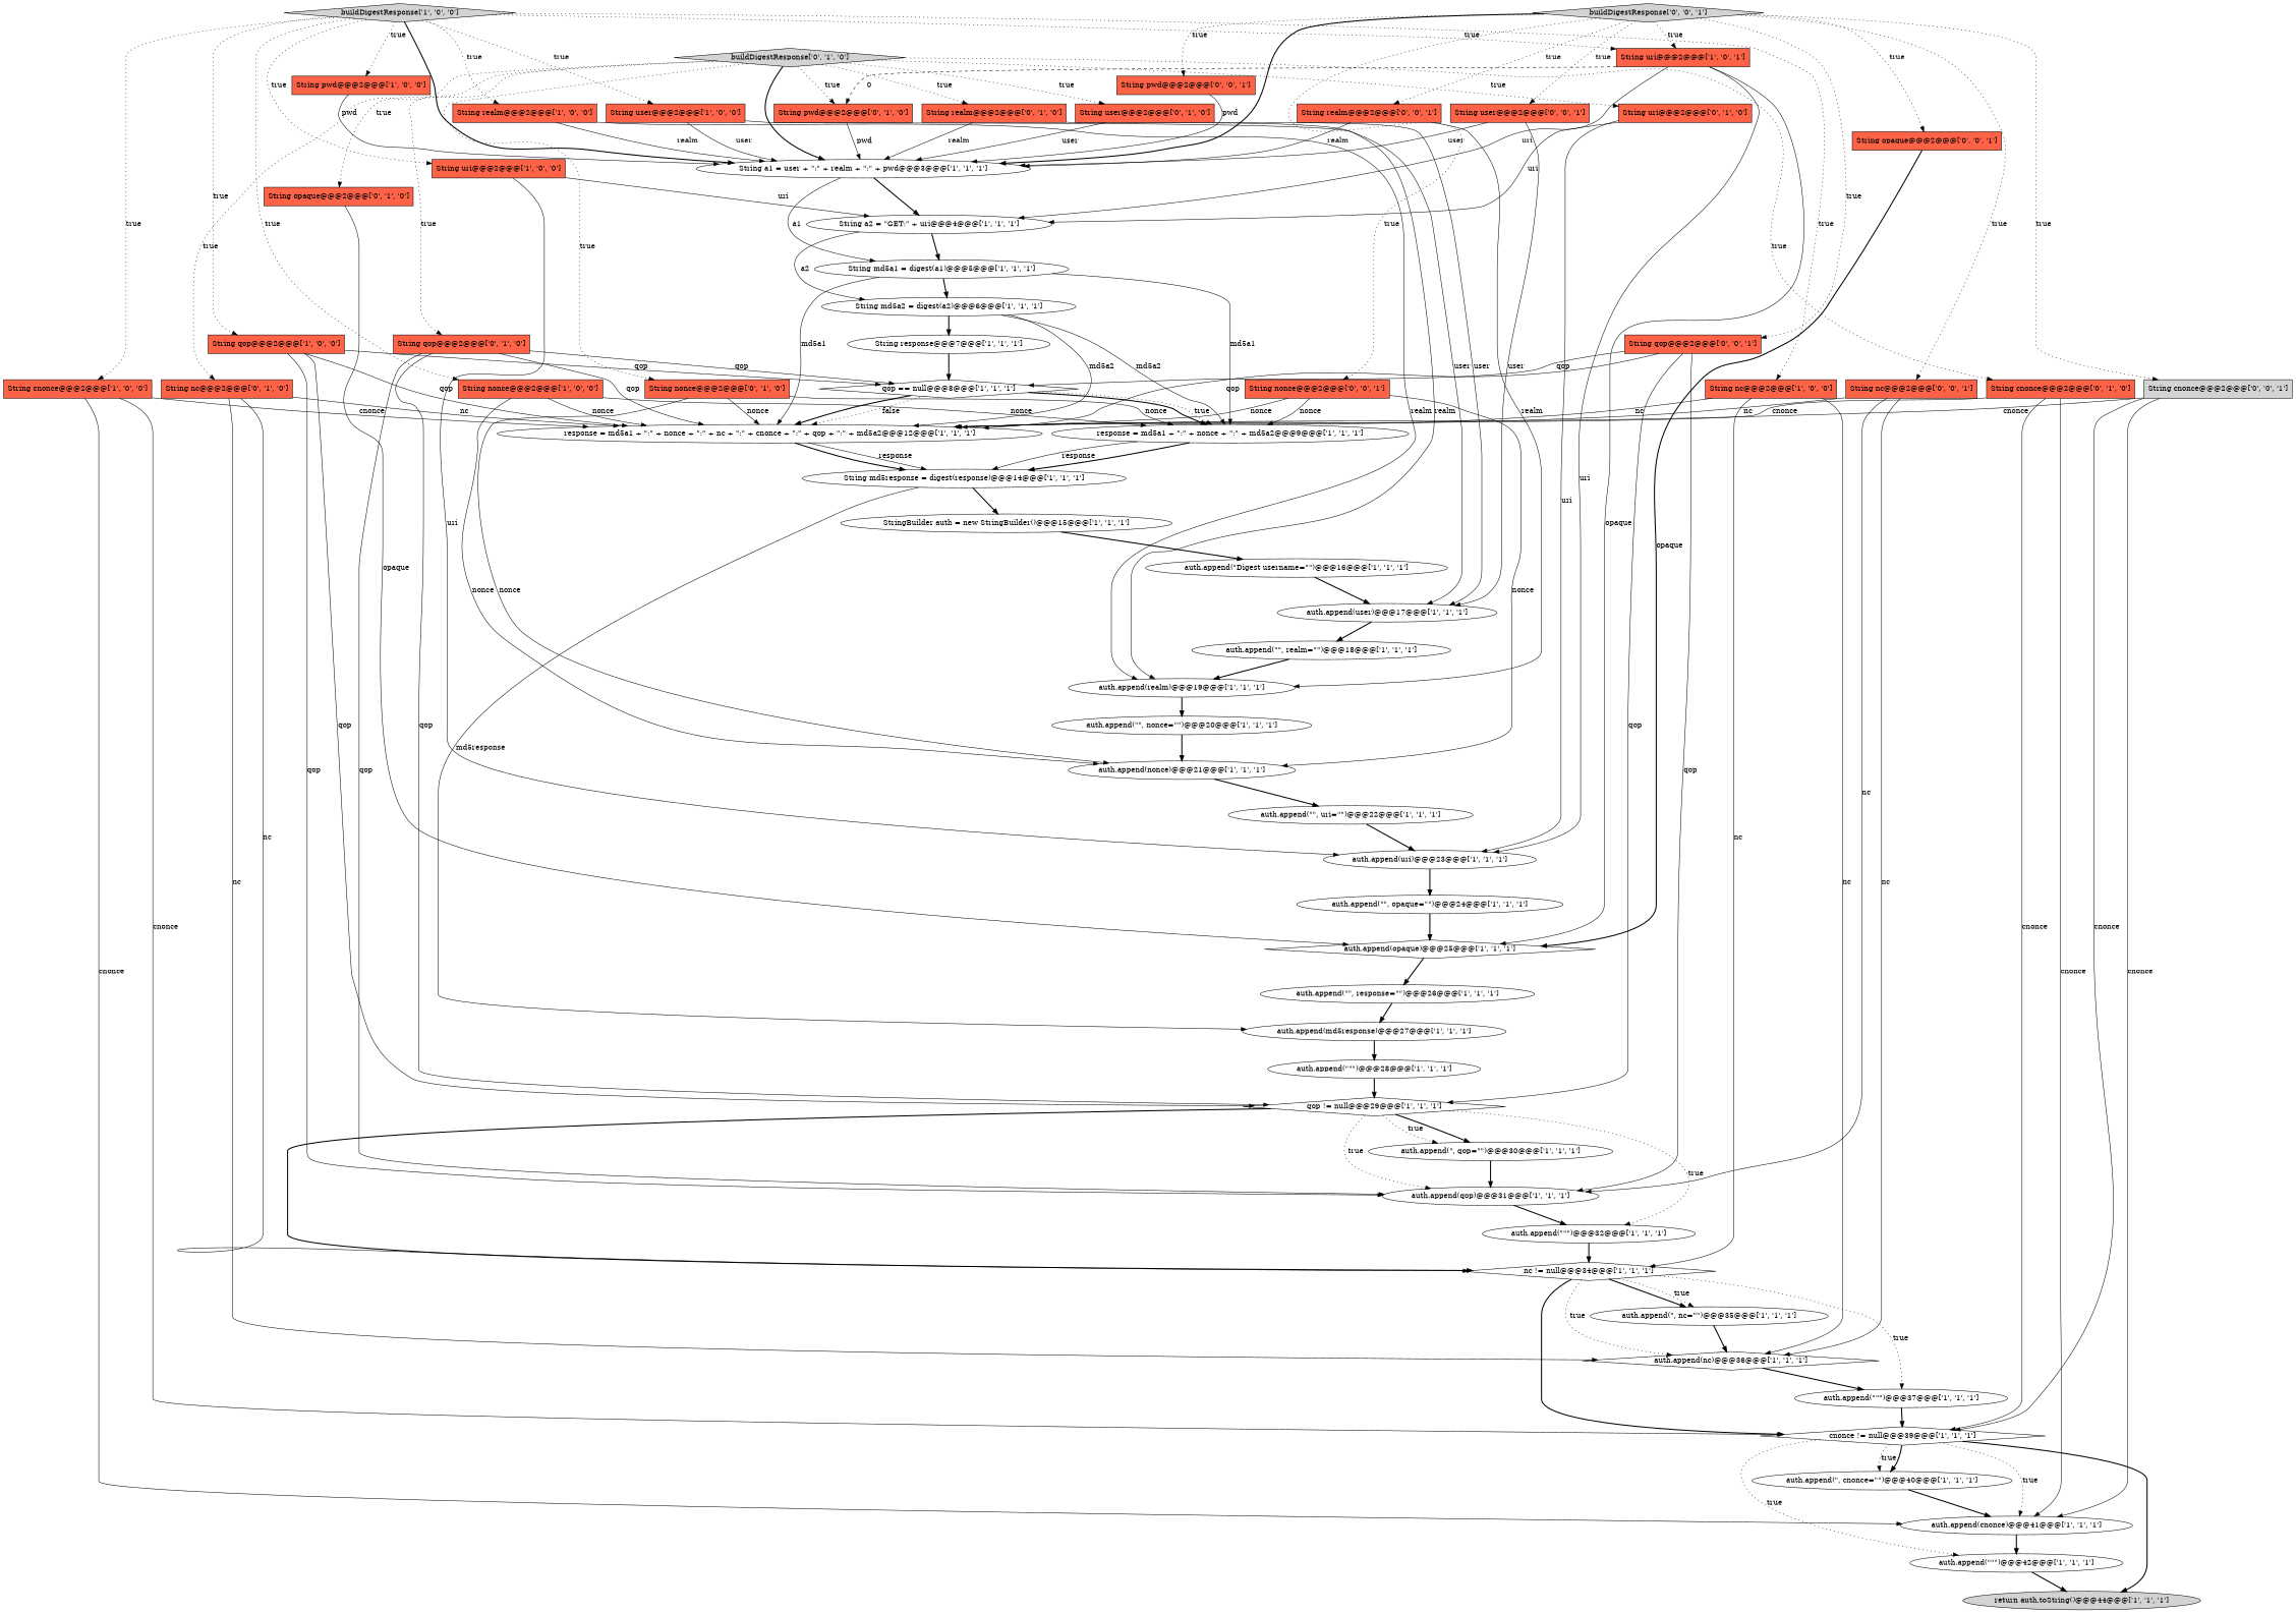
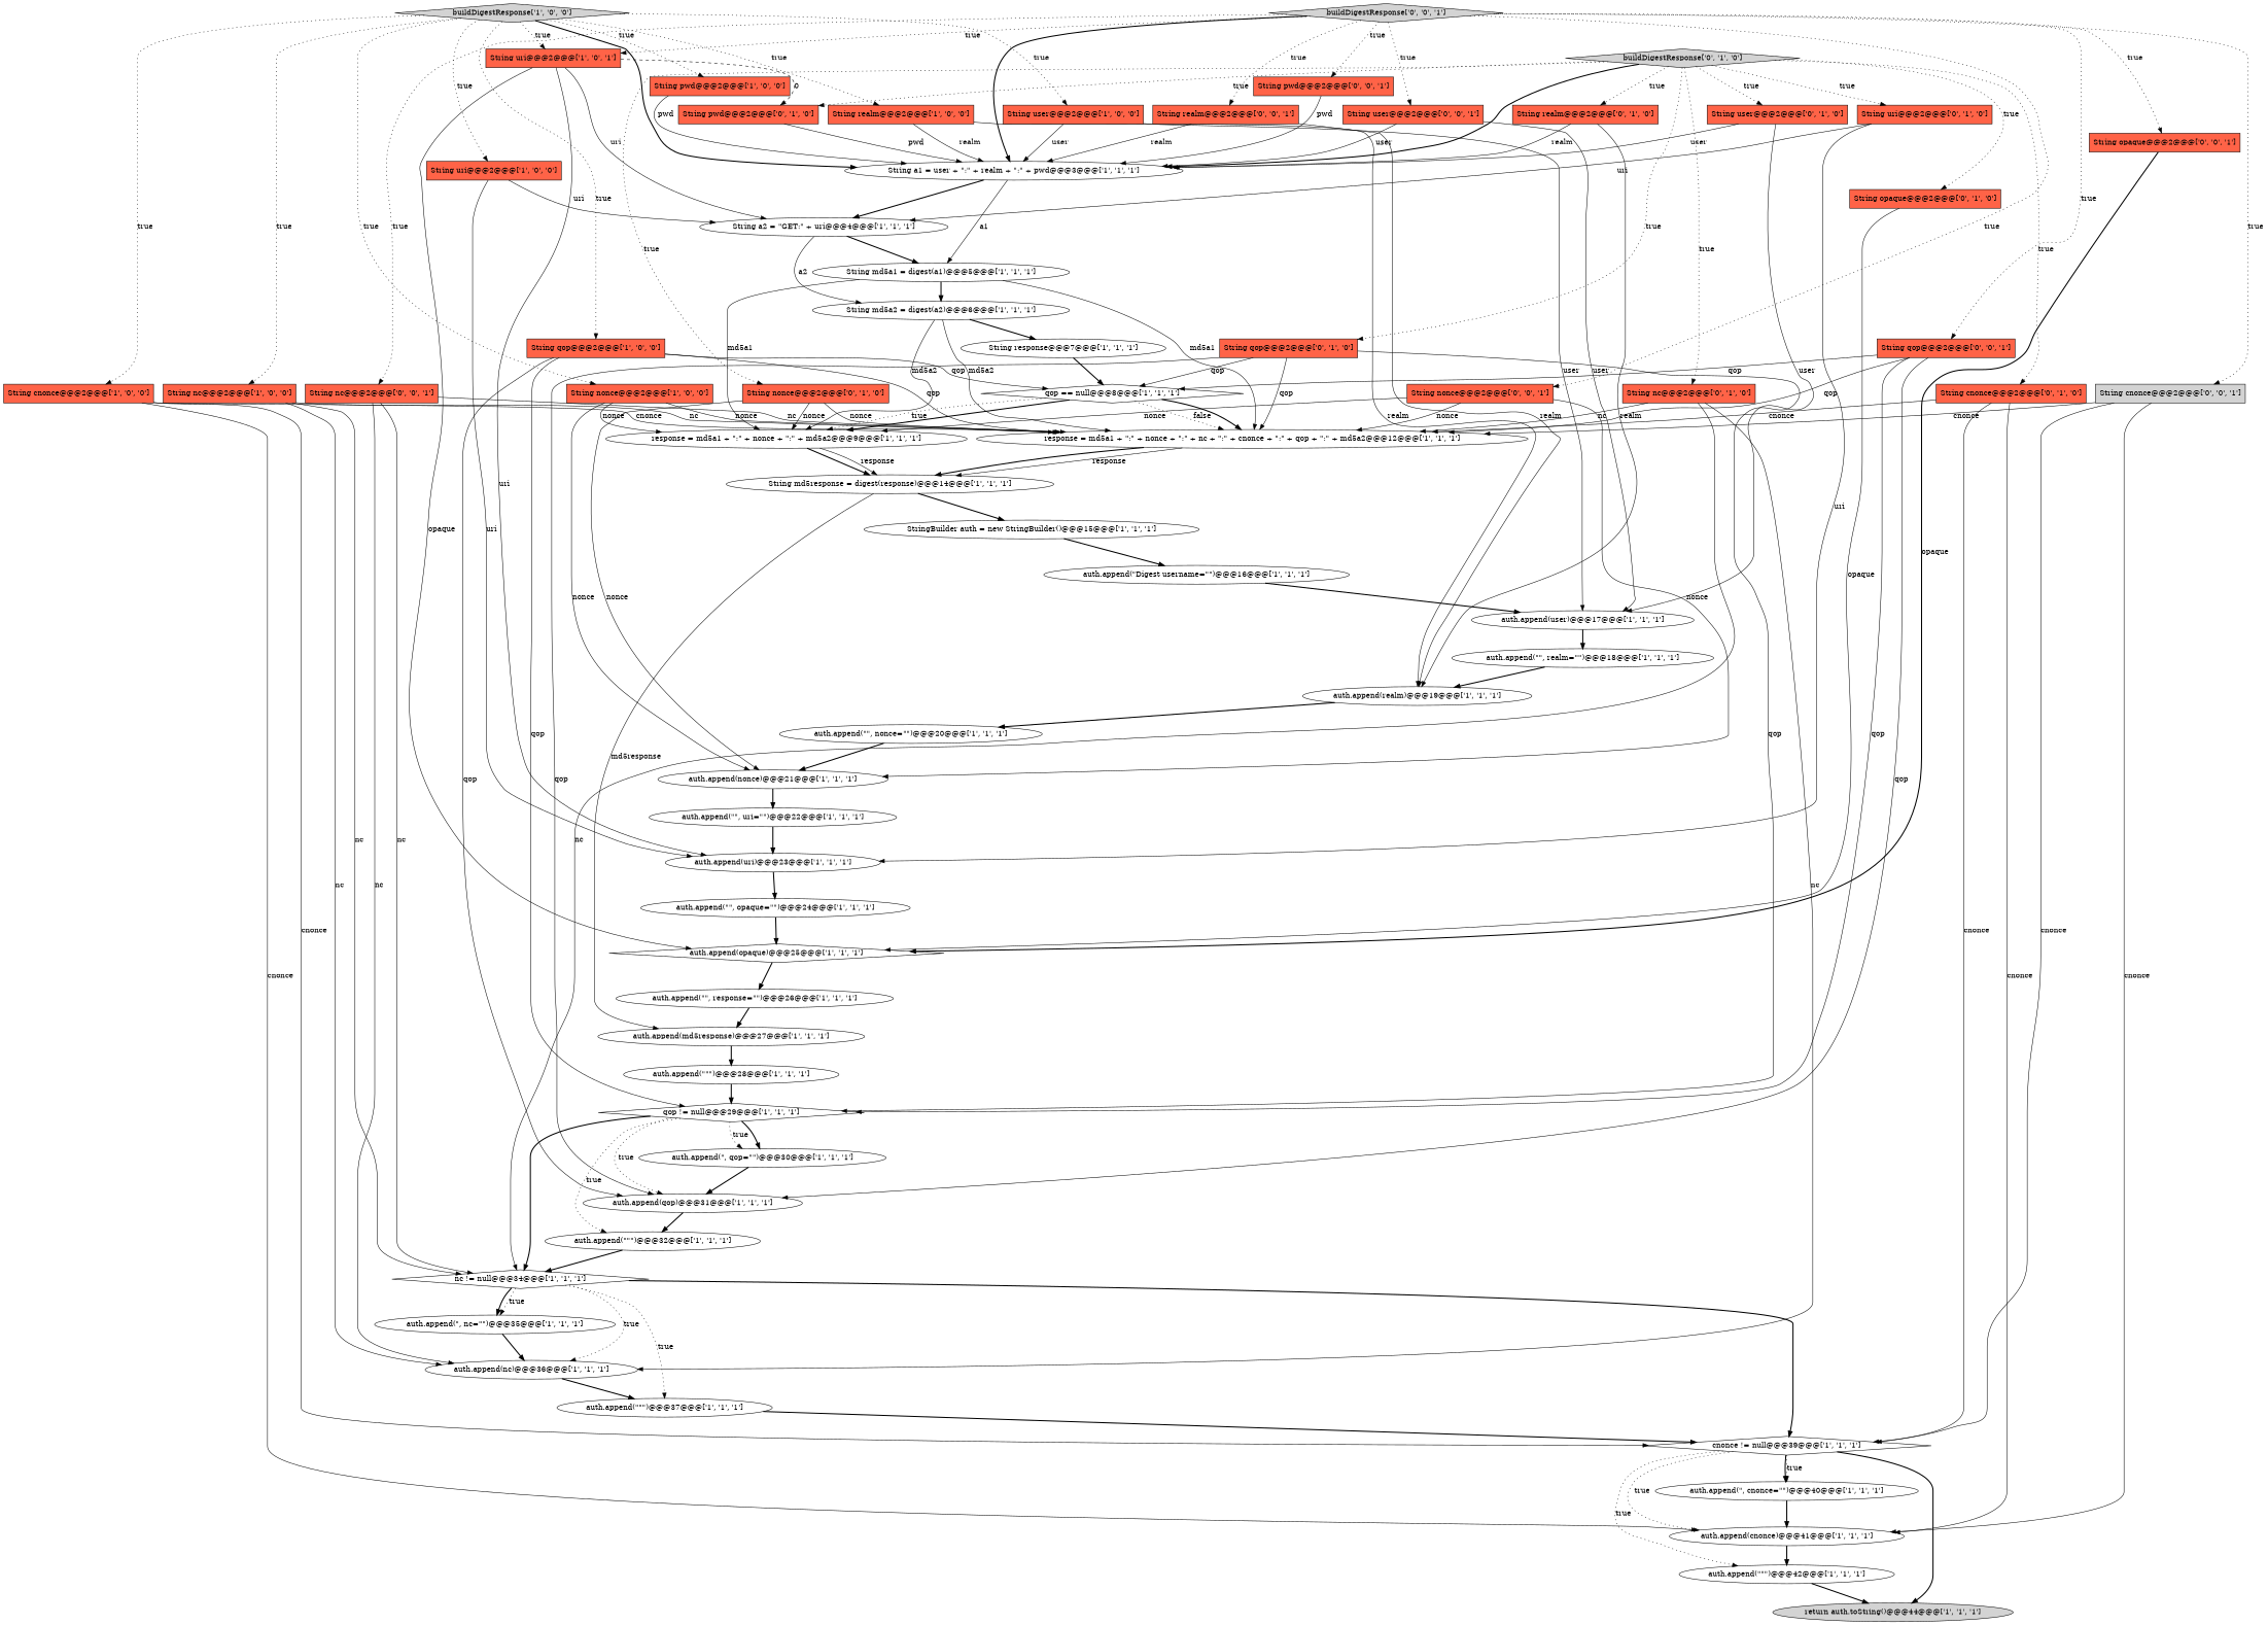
  digraph {
    node [fillcolor=white shape=ellipse style=filled]
    edge [style=solid]
    n1 [fillcolor=tomato label="String uri@@@2@@@['0', '1', '0']" shape=box]
    n2 [label="auth.append(uri)@@@23@@@['1', '1', '1']"]
    n3 [label="String a2 = \"GET:\" + uri@@@4@@@['1', '1', '1']"]
    n4 [label="auth.append(\"\", opaque=\"\")@@@24@@@['1', '1', '1']"]
    n5 [label="String md5a1 = digest(a1)@@@5@@@['1', '1', '1']"]
    n6 [label="String md5a2 = digest(a2)@@@6@@@['1', '1', '1']"]
    n7 [fillcolor=tomato label="String nc@@@2@@@['1', '0', '0']" shape=box]
    n8 [label="nc != null@@@34@@@['1', '1', '1']" shape=diamond]
    n9 [label="response = md5a1 + \":\" + nonce + \":\" + nc + \":\" + cnonce + \":\" + qop + \":\" + md5a2@@@12@@@['1', '1', '1']"]
-   n10 [label="auth.append(nc)@@@36@@@['1', '1', '1']" shape=diamond]
+   n10 [label="auth.append(nc)@@@36@@@['1', '1', '1']"]
    n11 [label="cnonce != null@@@39@@@['1', '1', '1']" shape=diamond]
    n12 [label="auth.append(\", nc=\"\")@@@35@@@['1', '1', '1']"]
    n13 [label="auth.append(\"\"\")@@@37@@@['1', '1', '1']"]
    n14 [label="String md5response = digest(response)@@@14@@@['1', '1', '1']"]
    n15 [label="auth.append(\"\", uri=\"\")@@@22@@@['1', '1', '1']"]
    n16 [fillcolor=tomato label="String nonce@@@2@@@['1', '0', '0']" shape=box]
    n17 [label="response = md5a1 + \":\" + nonce + \":\" + md5a2@@@9@@@['1', '1', '1']"]
    n18 [label="auth.append(nonce)@@@21@@@['1', '1', '1']"]
    n19 [label="StringBuilder auth = new StringBuilder()@@@15@@@['1', '1', '1']"]
    n20 [label="auth.append(md5response)@@@27@@@['1', '1', '1']"]
    n21 [label="auth.append(opaque)@@@25@@@['1', '1', '1']" shape=diamond]
    n22 [label="auth.append(\"\", response=\"\")@@@26@@@['1', '1', '1']"]
    n23 [label="auth.append(\"\"\")@@@42@@@['1', '1', '1']"]
    n24 [label="auth.append(cnonce)@@@41@@@['1', '1', '1']"]
    n25 [label="auth.append(\", cnonce=\"\")@@@40@@@['1', '1', '1']"]
    n26 [fillcolor=lightgray label="return auth.toString()@@@44@@@['1', '1', '1']"]
    n27 [label="auth.append(qop)@@@31@@@['1', '1', '1']"]
    n28 [label="auth.append(\"\"\")@@@32@@@['1', '1', '1']"]
    n29 [label="auth.append(\", qop=\"\")@@@30@@@['1', '1', '1']"]
    n30 [fillcolor=tomato label="String realm@@@2@@@['1', '0', '0']" shape=box]
    n31 [label="String a1 = user + \":\" + realm + \":\" + pwd@@@3@@@['1', '1', '1']"]
    n32 [label="auth.append(realm)@@@19@@@['1', '1', '1']"]
    n33 [label="auth.append(\"\", nonce=\"\")@@@20@@@['1', '1', '1']"]
    n34 [fillcolor=lightgray label="String cnonce@@@2@@@['0', '0', '1']" shape=box]
    n35 [fillcolor=tomato label="String qop@@@2@@@['1', '0', '0']" shape=box]
    n36 [label="qop == null@@@8@@@['1', '1', '1']" shape=diamond]
    n37 [label="qop != null@@@29@@@['1', '1', '1']" shape=diamond]
    n38 [fillcolor=tomato label="String nonce@@@2@@@['0', '0', '1']" shape=box]
    n39 [label="auth.append(\"Digest username=\"\")@@@16@@@['1', '1', '1']"]
    n40 [label="auth.append(\"\"\")@@@28@@@['1', '1', '1']"]
    n41 [fillcolor=tomato label="String nc@@@2@@@['0', '0', '1']" shape=box]
    n42 [fillcolor=lightgray label="buildDigestResponse['1', '0', '0']" shape=diamond]
    n43 [fillcolor=tomato label="String uri@@@2@@@['1', '0', '1']" shape=box]
    n44 [fillcolor=tomato label="String pwd@@@2@@@['1', '0', '0']" shape=box]
    n45 [fillcolor=tomato label="String uri@@@2@@@['1', '0', '0']" shape=box]
    n46 [fillcolor=tomato label="String cnonce@@@2@@@['1', '0', '0']" shape=box]
    n47 [fillcolor=tomato label="String user@@@2@@@['1', '0', '0']" shape=box]
    n48 [fillcolor=tomato label="String pwd@@@2@@@['0', '1', '0']" shape=box]
    n49 [label="auth.append(user)@@@17@@@['1', '1', '1']"]
    n50 [label="auth.append(\"\", realm=\"\")@@@18@@@['1', '1', '1']"]
    n51 [fillcolor=lightgray label="buildDigestResponse['0', '0', '1']" shape=diamond]
    n52 [fillcolor=tomato label="String pwd@@@2@@@['0', '0', '1']" shape=box]
    n53 [fillcolor=tomato label="String opaque@@@2@@@['0', '0', '1']" shape=box]
    n54 [fillcolor=tomato label="String user@@@2@@@['0', '0', '1']" shape=box]
    n55 [fillcolor=tomato label="String qop@@@2@@@['0', '0', '1']" shape=box]
    n56 [fillcolor=tomato label="String realm@@@2@@@['0', '0', '1']" shape=box]
    n57 [fillcolor=tomato label="String nc@@@2@@@['0', '1', '0']" shape=box]
    n58 [fillcolor=tomato label="String opaque@@@2@@@['0', '1', '0']" shape=box]
    n59 [label="String response@@@7@@@['1', '1', '1']"]
    n60 [fillcolor=tomato label="String realm@@@2@@@['0', '1', '0']" shape=box]
    n61 [fillcolor=tomato label="String cnonce@@@2@@@['0', '1', '0']" shape=box]
    n62 [fillcolor=tomato label="String qop@@@2@@@['0', '1', '0']" shape=box]
    n63 [fillcolor=lightgray label="buildDigestResponse['0', '1', '0']" shape=diamond]
    n64 [fillcolor=tomato label="String user@@@2@@@['0', '1', '0']" shape=box]
    n65 [fillcolor=tomato label="String nonce@@@2@@@['0', '1', '0']" shape=box]
    n1 -> n2 [label=uri]
    n1 -> n3 [label=uri]
    n2 -> n4 [style=bold]
    n3 -> n5 [style=bold]
    n3 -> n6 [label=a2]
    n4 -> n21 [style=bold]
    n5 -> n6 [style=bold]
    n5 -> n9 [label=md5a1]
    n5 -> n17 [label=md5a1]
    n6 -> n9 [label=md5a2]
    n6 -> n17 [label=md5a2]
    n6 -> n59 [style=bold]
    n7 -> n8 [label=nc]
    n7 -> n9 [label=nc]
    n7 -> n10 [label=nc]
    n8 -> n10 [label=true style=dotted]
    n8 -> n11 [style=bold]
    n8 -> n12 [style=bold]
    n8 -> n12 [label=true style=dotted]
    n8 -> n13 [label=true style=dotted]
    n9 -> n14 [label=response]
    n9 -> n14 [style=bold]
    n10 -> n13 [style=bold]
    n11 -> n23 [label=true style=dotted]
    n11 -> n24 [label=true style=dotted]
    n11 -> n25 [label=true style=dotted]
    n11 -> n25 [style=bold]
    n11 -> n26 [style=bold]
    n12 -> n10 [style=bold]
    n13 -> n11 [style=bold]
    n14 -> n19 [style=bold]
    n14 -> n20 [label=md5response]
    n15 -> n2 [style=bold]
    n16 -> n9 [label=nonce]
    n16 -> n17 [label=nonce]
    n16 -> n18 [label=nonce]
    n17 -> n14 [style=bold]
    n17 -> n14 [label=response]
    n18 -> n15 [style=bold]
    n19 -> n39 [style=bold]
    n20 -> n40 [style=bold]
    n21 -> n22 [style=bold]
    n22 -> n20 [style=bold]
    n23 -> n26 [style=bold]
    n24 -> n23 [style=bold]
    n25 -> n24 [style=bold]
    n27 -> n28 [style=bold]
    n28 -> n8 [style=bold]
    n29 -> n27 [style=bold]
    n30 -> n31 [label=realm]
    n30 -> n32 [label=realm]
    n31 -> n3 [style=bold]
    n31 -> n5 [label=a1]
    n32 -> n33 [style=bold]
    n33 -> n18 [style=bold]
    n34 -> n9 [label=cnonce]
    n34 -> n11 [label=cnonce]
    n34 -> n24 [label=cnonce]
    n35 -> n9 [label=qop]
    n35 -> n27 [label=qop]
    n35 -> n36 [label=qop]
    n35 -> n37 [label=qop]
    n36 -> n9 [label=false style=dotted]
    n36 -> n9 [style=bold]
    n36 -> n17 [style=bold]
    n36 -> n17 [label=true style=dotted]
    n37 -> n8 [style=bold]
    n37 -> n27 [label=true style=dotted]
    n37 -> n28 [label=true style=dotted]
    n37 -> n29 [style=bold]
    n37 -> n29 [label=true style=dotted]
    n38 -> n9 [label=nonce]
    n38 -> n17 [label=nonce]
    n38 -> n18 [label=nonce]
    n39 -> n49 [style=bold]
    n40 -> n37 [style=bold]
-   n41 -> n27 [label=nc]
+   n41 -> n8 [label=nc]
    n41 -> n9 [label=nc]
    n41 -> n10 [label=nc]
    n42 -> n7 [label=true style=dotted]
    n42 -> n16 [label=true style=dotted]
    n42 -> n30 [label=true style=dotted]
    n42 -> n31 [style=bold]
    n42 -> n35 [label=true style=dotted]
    n42 -> n43 [label=true style=dotted]
    n42 -> n44 [label=true style=dotted]
    n42 -> n45 [label=true style=dotted]
    n42 -> n46 [label=true style=dotted]
    n42 -> n47 [label=true style=dotted]
    n43 -> n2 [label=uri]
    n43 -> n3 [label=uri]
    n43 -> n21 [label=opaque]
    n43 -> n48 [label=0 style=dashed]
    n44 -> n31 [label=pwd]
    n45 -> n2 [label=uri]
    n45 -> n3 [label=uri]
    n46 -> n9 [label=cnonce]
    n46 -> n11 [label=cnonce]
    n46 -> n24 [label=cnonce]
    n47 -> n31 [label=user]
    n47 -> n49 [label=user]
    n48 -> n31 [label=pwd]
    n49 -> n50 [style=bold]
    n50 -> n32 [style=bold]
    n51 -> n31 [style=bold]
    n51 -> n34 [label=true style=dotted]
    n51 -> n38 [label=true style=dotted]
    n51 -> n41 [label=true style=dotted]
    n51 -> n43 [label=true style=dotted]
    n51 -> n52 [label=true style=dotted]
    n51 -> n53 [label=true style=dotted]
    n51 -> n54 [label=true style=dotted]
    n51 -> n55 [label=true style=dotted]
    n51 -> n56 [label=true style=dotted]
    n52 -> n31 [label=pwd]
    n53 -> n21 [label=opaque style=bold]
    n54 -> n31 [label=user]
    n54 -> n49 [label=user]
    n55 -> n9 [label=qop]
    n55 -> n27 [label=qop]
    n55 -> n36 [label=qop]
    n55 -> n37 [label=qop]
    n56 -> n31 [label=realm]
    n56 -> n32 [label=realm]
    n57 -> n8 [label=nc]
    n57 -> n9 [label=nc]
    n57 -> n10 [label=nc]
    n58 -> n21 [label=opaque]
    n59 -> n36 [style=bold]
    n60 -> n31 [label=realm]
    n60 -> n32 [label=realm]
    n61 -> n9 [label=cnonce]
    n61 -> n11 [label=cnonce]
    n61 -> n24 [label=cnonce]
    n62 -> n9 [label=qop]
    n62 -> n27 [label=qop]
    n62 -> n36 [label=qop]
    n62 -> n37 [label=qop]
    n63 -> n1 [label=true style=dotted]
    n63 -> n31 [style=bold]
    n63 -> n48 [label=true style=dotted]
    n63 -> n57 [label=true style=dotted]
    n63 -> n58 [label=true style=dotted]
    n63 -> n60 [label=true style=dotted]
    n63 -> n61 [label=true style=dotted]
    n63 -> n62 [label=true style=dotted]
    n63 -> n64 [label=true style=dotted]
    n63 -> n65 [label=true style=dotted]
    n64 -> n31 [label=user]
    n64 -> n49 [label=user]
    n65 -> n9 [label=nonce]
    n65 -> n17 [label=nonce]
    n65 -> n18 [label=nonce]
  }
